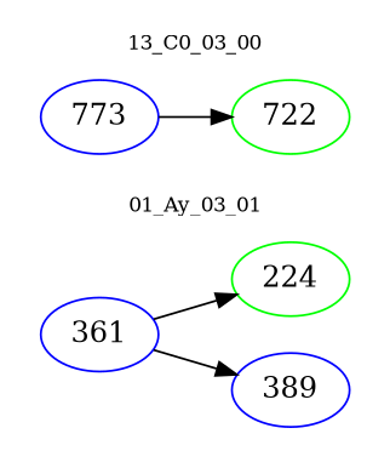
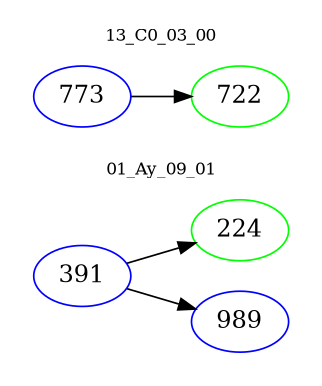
  digraph {
    rankdir=LR
    node [color=blue]
    edge [color=black]
-   n1 [label=361]
-   n2 [label=389]
+   n1 [label=391]
+   n2 [label=989]
    n3 [color=green label=224]
    n4 [label=773]
    n5 [color=green label=722]
    subgraph cluster_1 {
      color=white
      fontsize=10
-     label="01_Ay_03_01"
+     label="01_Ay_09_01"
      n1
      n2
      n3
    }
    subgraph cluster_2 {
      color=white
      fontsize=10
      label="13_C0_03_00"
      n4
      n5
    }
    n1 -> n2
    n1 -> n3
    n4 -> n5
  }
